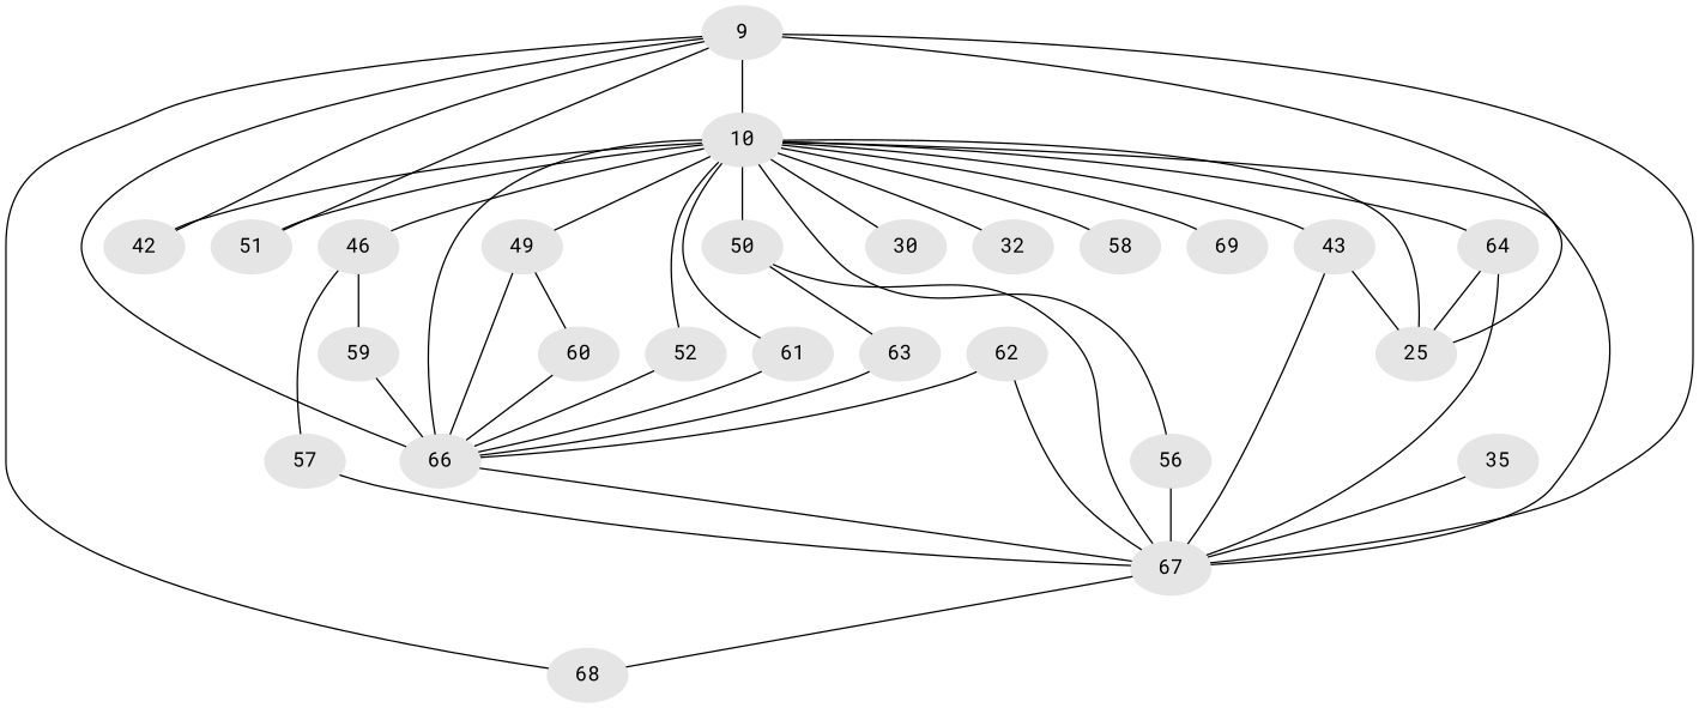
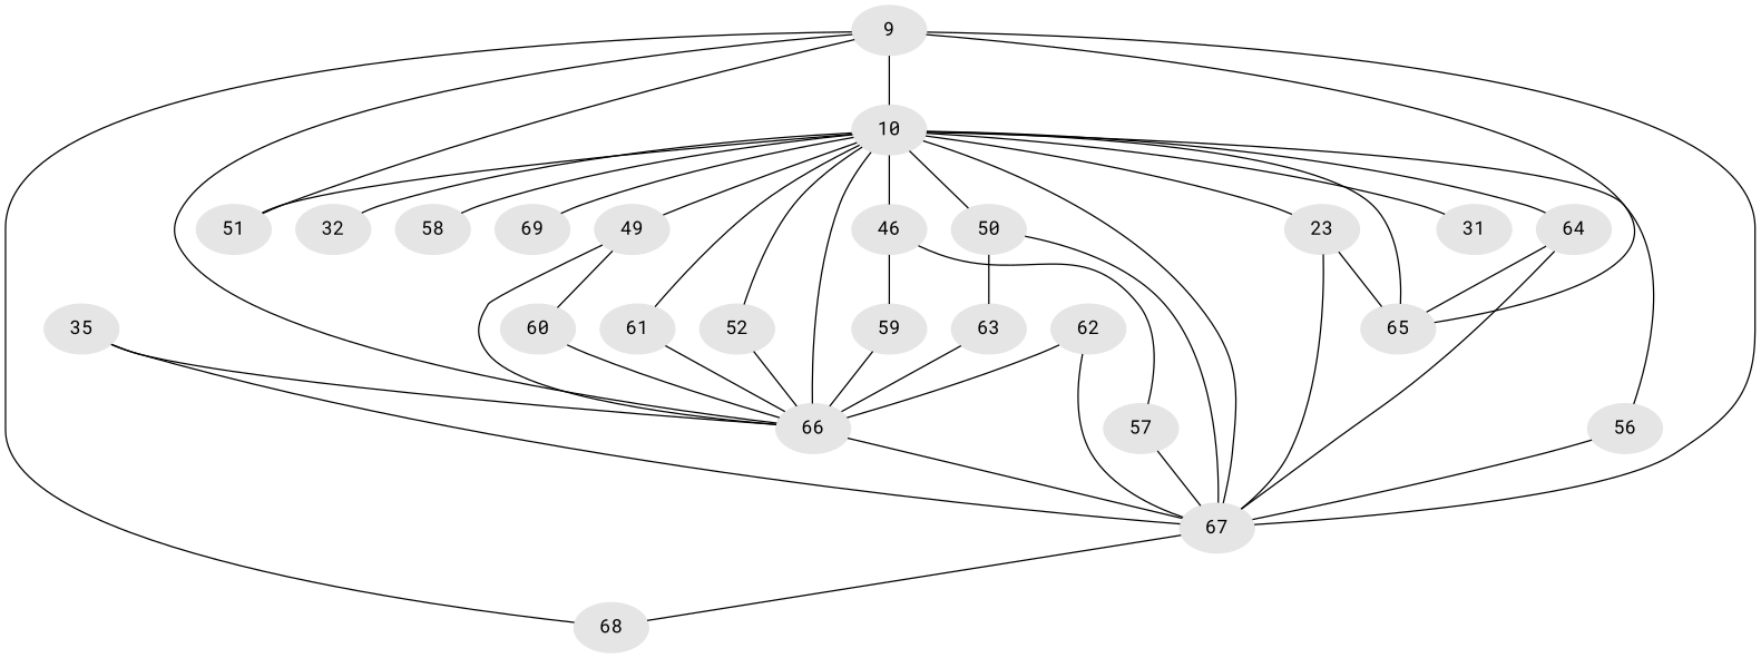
  graph {
    fontname="Roboto Mono"
    node [color=gray90 fontname="Roboto Mono" style=filled]
    edge [fontname="Roboto Mono"]
    9 [super="+2"]
    10 [super="+8+3"]
-   42
    51
-   65 [super="+21+53+44" label=25]
+   65 [super="+21+53+44"]
    66 [super="+38+28+40+22"]
    67 [super="+36+6+55+15"]
    68
-   30
+   30 [label=31]
    32
-   43 [super="+29"]
+   43 [super="+29" label=23]
    46 [super="+37+39"]
    49 [super="+14+27"]
    50 [super="+45+26"]
    52 [super="+25"]
    56
    58
    61
    64 [super="+24"]
    69 [super="+13"]
    57
    59
    60
    63
    35
    62 [super="+48"]
    9 -- 10 [weight=6]
-   9 -- 42
    9 -- 51
    9 -- 65 [weight=3]
    9 -- 66 [weight=6]
    9 -- 67 [weight=5]
    9 -- 68
-   10 -- 42
    10 -- 51
    10 -- 65 [weight=7]
    10 -- 66 [weight=15]
    10 -- 67 [weight=8]
    10 -- 30 [weight=2]
    10 -- 32
    10 -- 43
    10 -- 46 [weight=4]
    10 -- 49 [weight=3]
    10 -- 50 [weight=4]
    10 -- 52
    10 -- 56
    10 -- 58 [weight=2]
    10 -- 61
    10 -- 64
    10 -- 69 [weight=2]
    66 -- 67 [weight=11]
    67 -- 68
    43 -- 65
    43 -- 67
    46 -- 57
    46 -- 59
    49 -- 66
    49 -- 60
    50 -- 67
    50 -- 63
    52 -- 66 [weight=2]
    56 -- 67
    61 -- 66
    64 -- 65
    64 -- 67
    57 -- 67
    59 -- 66
    60 -- 66
    63 -- 66
+   35 -- 66
    35 -- 67
    62 -- 66
    62 -- 67 [weight=2]
  }
